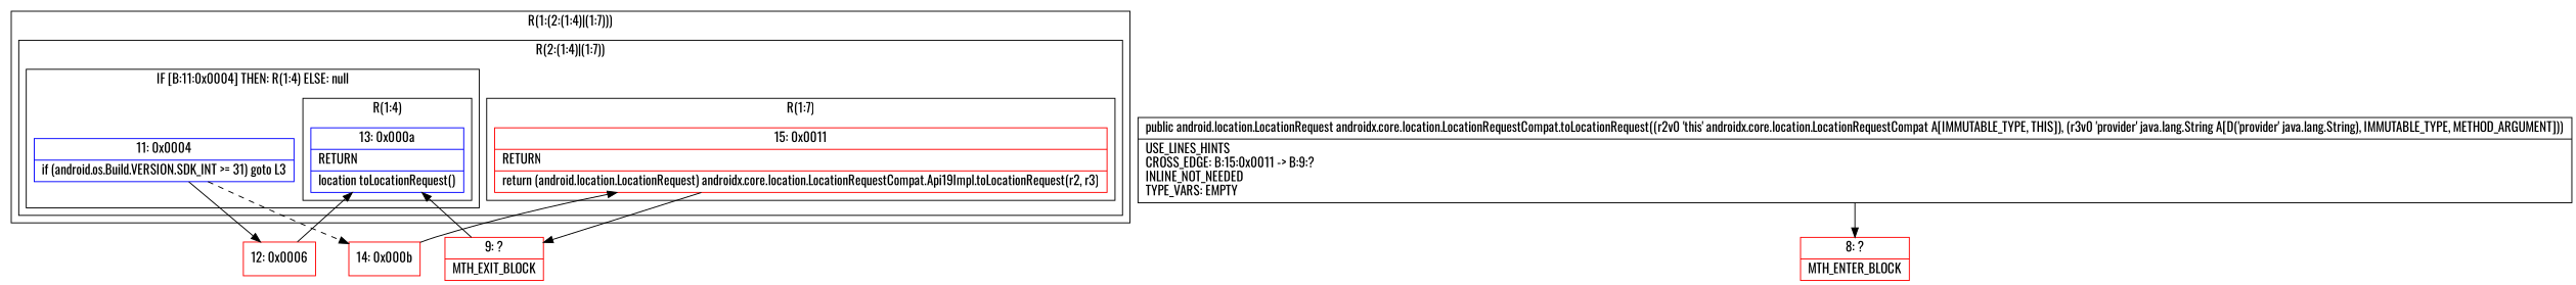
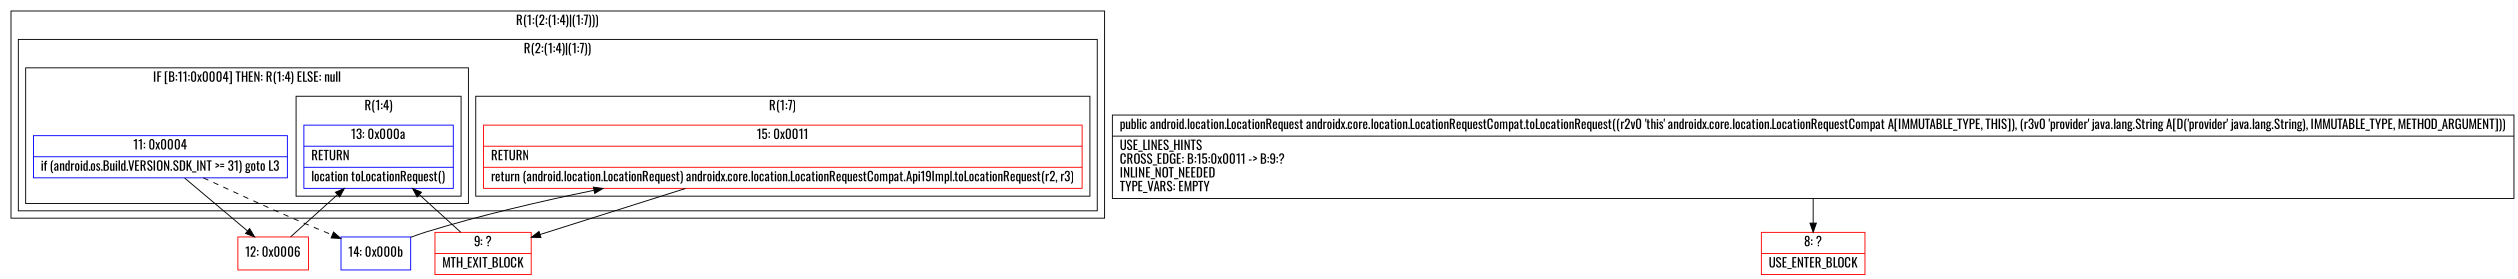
  digraph {
    fontname=Oswald
    node [color=red fontname=Oswald shape=record]
    edge [fontname=Oswald]
    n1 [color=blue label="{13\:\ 0x000a|RETURN\l|location toLocationRequest()\l}"]
    n2 [color=blue label="{11\:\ 0x0004|if (android.os.Build.VERSION.SDK_INT \>= 31) goto L3\l}"]
    n3 [label="{15\:\ 0x0011|RETURN\l|return (android.location.LocationRequest) androidx.core.location.LocationRequestCompat.Api19Impl.toLocationRequest(r2, r3)\l}"]
    n4 [label="{12\:\ 0x0006}"]
-   n5 [label="{14\:\ 0x000b}"]
+   n5 [color=blue label="{14\:\ 0x000b}"]
    n6 [label="{9\:\ ?|MTH_EXIT_BLOCK\l}"]
-   n7 [label="{8\:\ ?|MTH_ENTER_BLOCK\l}"]
+   n7 [label="{8\:\ ?|USE_ENTER_BLOCK\l}"]
    n8 [label="{public android.location.LocationRequest androidx.core.location.LocationRequestCompat.toLocationRequest((r2v0 'this' androidx.core.location.LocationRequestCompat A[IMMUTABLE_TYPE, THIS]), (r3v0 'provider' java.lang.String A[D('provider' java.lang.String), IMMUTABLE_TYPE, METHOD_ARGUMENT]))  | USE_LINES_HINTS\lCROSS_EDGE: B:15:0x0011 \-\> B:9:?\lINLINE_NOT_NEEDED\lTYPE_VARS: EMPTY\l}" color=""]
    subgraph cluster_1 {
      label="R(1:(2:(1:4)|(1:7)))"
      subgraph cluster_2 {
        label="R(2:(1:4)|(1:7))"
        subgraph cluster_3 {
          label="IF [B:11:0x0004] THEN: R(1:4) ELSE: null"
          n2
          subgraph cluster_4 {
            label="R(1:4)"
            n1
          }
        }
        subgraph cluster_5 {
          label="R(1:7)"
          n3
        }
      }
    }
    n2 -> n4
    n2 -> n5 [style=dashed]
    n3 -> n6
    n4 -> n1
    n5 -> n3
    n6 -> n1
    n8 -> n7
  }
